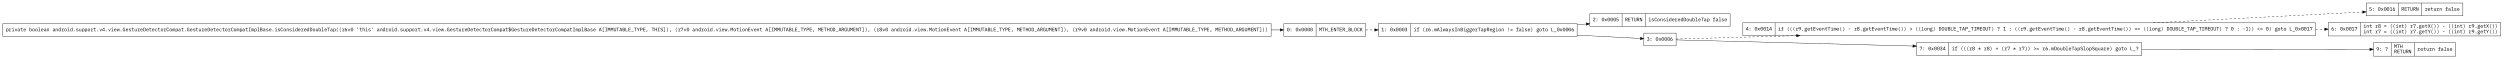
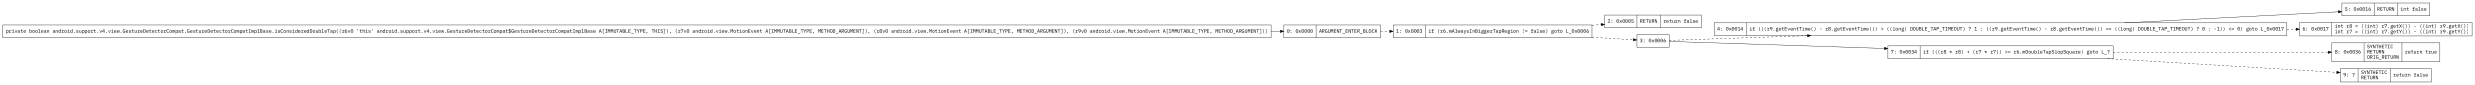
  digraph {
    fontname="IBM Plex Mono"
    rankdir=LR
    node [fontname="IBM Plex Mono" shape=record]
    edge [fontname="IBM Plex Mono" style=dashed]
-   n1 [label="{0\:\ 0x0000|MTH_ENTER_BLOCK\l}"]
+   n1 [label="{0\:\ 0x0000|ARGUMENT_ENTER_BLOCK\l}"]
    n2 [label="{1\:\ 0x0003|if (r6.mAlwaysInBiggerTapRegion != false) goto L_0x0006\l}"]
-   n3 [label="{2\:\ 0x0005|RETURN\l|isConsideredDoubleTap false\l}"]
+   n3 [label="{2\:\ 0x0005|RETURN\l|return false\l}"]
    n4 [label="{3\:\ 0x0006}"]
    n5 [label="{4\:\ 0x0014|if (((r9.getEventTime() \- r8.getEventTime()) \> ((long) DOUBLE_TAP_TIMEOUT) ? 1 : ((r9.getEventTime() \- r8.getEventTime()) == ((long) DOUBLE_TAP_TIMEOUT) ? 0 : \-1)) \<= 0) goto L_0x0017\l}"]
    n6 [label="{7\:\ 0x0034|if (((r8 * r8) + (r7 * r7)) \>= r6.mDoubleTapSlopSquare) goto L_?\l}"]
-   n7 [label="{5\:\ 0x0016|RETURN\l|return false\l}"]
+   n7 [label="{5\:\ 0x0016|RETURN\l|int false\l}"]
    n8 [label="{6\:\ 0x0017|int r8 = ((int) r7.getX()) \- ((int) r9.getX())\lint r7 = ((int) r7.getY()) \- ((int) r9.getY())\l}"]
-   n10 [label="{9\:\ ?|MTH\lRETURN\l|return false\l}"]
+   n9 [label="{8\:\ 0x0036|SYNTHETIC\lRETURN\lORIG_RETURN\l|return true\l}"]
+   n10 [label="{9\:\ ?|SYNTHETIC\lRETURN\l|return false\l}"]
    n11 [label="{private boolean android.support.v4.view.GestureDetectorCompat.GestureDetectorCompatImplBase.isConsideredDoubleTap((r6v0 'this' android.support.v4.view.GestureDetectorCompat$GestureDetectorCompatImplBase A[IMMUTABLE_TYPE, THIS]), (r7v0 android.view.MotionEvent A[IMMUTABLE_TYPE, METHOD_ARGUMENT]), (r8v0 android.view.MotionEvent A[IMMUTABLE_TYPE, METHOD_ARGUMENT]), (r9v0 android.view.MotionEvent A[IMMUTABLE_TYPE, METHOD_ARGUMENT])) }"]
    n1 -> n2
-   n2 -> n3 [style=solid]
-   n2 -> n4 [style=""]
+   n2 -> n3
+   n2 -> n4
    n4 -> n5
    n4 -> n6 [style=""]
-   n5 -> n7
+   n5 -> n7 [style=solid]
    n5 -> n8
-   n6 -> n10 [style=""]
+   n6 -> n9
+   n6 -> n10
    n11 -> n1 [style=""]
  }
